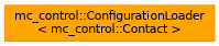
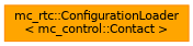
  digraph {
    rankdir=LR
-   n1 [color=darkorange fillcolor=orange fontname=Helvetica fontsize=10 height=0.2 label="mc_control::ConfigurationLoader\l\< mc_control::Contact \>" shape=record style=filled width=0.4]
+   n1 [color=darkorange fillcolor=orange fontname=Helvetica fontsize=10 height=0.2 label="mc_rtc::ConfigurationLoader\l\< mc_control::Contact \>" shape=record style=filled width=0.4]
  }
